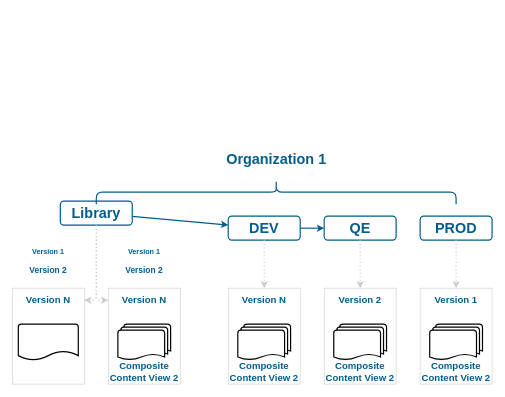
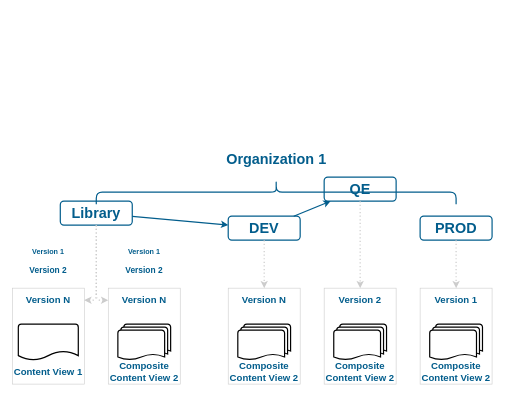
  <mxCell id="0" />
  <mxCell id="1" parent="0" />
  <mxCell id="2" value="Library" style="rounded=1;whiteSpace=wrap;html=1;fontSize=24;fontStyle=1;fontColor=#025D8C;fillColor=none;strokeColor=#025D8C;strokeWidth=2;" vertex="1" parent="1"><mxGeometry x="100" y="335" width="120" height="40" as="geometry" /></mxCell>
  <mxCell id="3" value="DEV" style="rounded=1;whiteSpace=wrap;html=1;fontSize=24;fontStyle=1;fontColor=#025D8C;fillColor=none;strokeColor=#025D8C;strokeWidth=2;" vertex="1" parent="1"><mxGeometry x="380" y="360" width="120" height="40" as="geometry" /></mxCell>
- <mxCell id="4" value="QE" style="rounded=1;whiteSpace=wrap;html=1;fontSize=24;fontStyle=1;fontColor=#025D8C;fillColor=none;strokeColor=#025D8C;strokeWidth=2;" vertex="1" parent="1"><mxGeometry x="540" y="360" width="120" height="40" as="geometry" /></mxCell>
+ <mxCell id="4" value="QE" style="rounded=1;whiteSpace=wrap;html=1;fontSize=24;fontStyle=1;fontColor=#025D8C;fillColor=none;strokeColor=#025D8C;strokeWidth=2;" vertex="1" parent="1"><mxGeometry x="540" y="295" width="120" height="40" as="geometry" /></mxCell>
  <mxCell id="5" value="PROD" style="rounded=1;whiteSpace=wrap;html=1;fontSize=24;fontStyle=1;fontColor=#025D8C;fillColor=none;strokeColor=#025D8C;strokeWidth=2;" vertex="1" parent="1"><mxGeometry x="700" y="360" width="120" height="40" as="geometry" /></mxCell>
  <mxCell id="6" value="" style="shape=curlyBracket;whiteSpace=wrap;html=1;rounded=1;strokeColor=#025D8C;rotation=90;strokeWidth=2;" vertex="1" parent="1"><mxGeometry x="440" y="20" width="40" height="600" as="geometry" /></mxCell>
  <mxCell id="7" value="Organization 1" style="text;html=1;align=center;verticalAlign=middle;resizable=0;points=[];autosize=1;fontSize=24;fontColor=#025D8C;fontStyle=1" vertex="1" parent="1"><mxGeometry x="370" y="250" width="180" height="30" as="geometry" /></mxCell>
  <mxCell id="8" value="" style="rounded=0;whiteSpace=wrap;html=1;strokeColor=#CCCCCC;" vertex="1" parent="1"><mxGeometry x="20" y="480" width="120" height="160" as="geometry" /></mxCell>
  <mxCell id="9" value="" style="strokeWidth=2;html=1;shape=mxgraph.flowchart.document2;whiteSpace=wrap;size=0.25;" vertex="1" parent="1"><mxGeometry x="30" y="540" width="100" height="60" as="geometry" /></mxCell>
  <mxCell id="10" value="Version N" style="rounded=1;whiteSpace=wrap;html=1;fontSize=16;fontStyle=1;fontColor=#025D8C;fillColor=none;strokeWidth=2;strokeColor=none;" vertex="1" parent="1"><mxGeometry x="20" y="480" width="120" height="40" as="geometry" /></mxCell>
+ <mxCell id="11" value="Content View 1" style="rounded=1;whiteSpace=wrap;html=1;fontSize=16;fontStyle=1;fontColor=#025D8C;fillColor=none;strokeWidth=2;strokeColor=none;" vertex="1" parent="1"><mxGeometry x="20" y="600" width="120" height="40" as="geometry" /></mxCell>
  <mxCell id="12" value="Version 1" style="rounded=1;whiteSpace=wrap;html=1;fontSize=12;fontStyle=1;fontColor=#025D8C;fillColor=none;strokeWidth=2;strokeColor=none;" vertex="1" parent="1"><mxGeometry x="20" y="400" width="120" height="40" as="geometry" /></mxCell>
  <mxCell id="13" value="Version 2" style="rounded=1;whiteSpace=wrap;html=1;fontSize=14;fontStyle=1;fontColor=#025D8C;fillColor=none;strokeWidth=2;strokeColor=none;" vertex="1" parent="1"><mxGeometry x="20" y="430" width="120" height="40" as="geometry" /></mxCell>
  <mxCell id="14" value="" style="rounded=0;whiteSpace=wrap;html=1;strokeColor=#CCCCCC;" vertex="1" parent="1"><mxGeometry x="180" y="480" width="120" height="160" as="geometry" /></mxCell>
  <mxCell id="15" value="Version N" style="rounded=1;whiteSpace=wrap;html=1;fontSize=16;fontStyle=1;fontColor=#025D8C;fillColor=none;strokeWidth=2;strokeColor=none;" vertex="1" parent="1"><mxGeometry x="180" y="480" width="120" height="40" as="geometry" /></mxCell>
  <mxCell id="16" value="Composite Content View 2" style="rounded=1;whiteSpace=wrap;html=1;fontSize=16;fontStyle=1;fontColor=#025D8C;fillColor=none;strokeWidth=2;strokeColor=none;" vertex="1" parent="1"><mxGeometry x="180" y="600" width="120" height="40" as="geometry" /></mxCell>
  <mxCell id="17" value="Version 1" style="rounded=1;whiteSpace=wrap;html=1;fontSize=12;fontStyle=1;fontColor=#025D8C;fillColor=none;strokeWidth=2;strokeColor=none;" vertex="1" parent="1"><mxGeometry x="180" y="400" width="120" height="40" as="geometry" /></mxCell>
  <mxCell id="18" value="Version 2" style="rounded=1;whiteSpace=wrap;html=1;fontSize=14;fontStyle=1;fontColor=#025D8C;fillColor=none;strokeWidth=2;strokeColor=none;" vertex="1" parent="1"><mxGeometry x="180" y="430" width="120" height="40" as="geometry" /></mxCell>
  <mxCell id="19" value="" style="strokeWidth=2;html=1;shape=mxgraph.flowchart.multi-document;whiteSpace=wrap;" vertex="1" parent="1"><mxGeometry x="196" y="540" width="88" height="60" as="geometry" /></mxCell>
  <mxCell id="20" value="" style="endArrow=classic;html=1;fontSize=14;fontColor=#025D8C;strokeColor=#025D8C;strokeWidth=2;" edge="1" parent="1" source="2" target="3"><mxGeometry width="50" height="50" relative="1" as="geometry"><mxPoint x="400" y="580" as="sourcePoint" /><mxPoint x="450" y="530" as="targetPoint" /></mxGeometry></mxCell>
  <mxCell id="21" value="" style="endArrow=classic;html=1;fontSize=14;fontColor=#025D8C;strokeColor=#025D8C;strokeWidth=2;" edge="1" parent="1" source="3" target="4"><mxGeometry width="50" height="50" relative="1" as="geometry"><mxPoint x="470" y="490" as="sourcePoint" /><mxPoint x="690" y="490" as="targetPoint" /></mxGeometry></mxCell>
  <mxCell id="22" value="" style="rounded=0;whiteSpace=wrap;html=1;strokeColor=#CCCCCC;" vertex="1" parent="1"><mxGeometry x="380" y="480" width="120" height="160" as="geometry" /></mxCell>
  <mxCell id="23" value="Version N" style="rounded=1;whiteSpace=wrap;html=1;fontSize=16;fontStyle=1;fontColor=#025D8C;fillColor=none;strokeWidth=2;strokeColor=none;" vertex="1" parent="1"><mxGeometry x="380" y="480" width="120" height="40" as="geometry" /></mxCell>
  <mxCell id="24" value="Composite Content View 2" style="rounded=1;whiteSpace=wrap;html=1;fontSize=16;fontStyle=1;fontColor=#025D8C;fillColor=none;strokeWidth=2;strokeColor=none;" vertex="1" parent="1"><mxGeometry x="380" y="600" width="120" height="40" as="geometry" /></mxCell>
  <mxCell id="25" value="" style="strokeWidth=2;html=1;shape=mxgraph.flowchart.multi-document;whiteSpace=wrap;" vertex="1" parent="1"><mxGeometry x="396" y="540" width="88" height="60" as="geometry" /></mxCell>
  <mxCell id="26" value="" style="rounded=0;whiteSpace=wrap;html=1;strokeColor=#CCCCCC;" vertex="1" parent="1"><mxGeometry x="540" y="480" width="120" height="160" as="geometry" /></mxCell>
  <mxCell id="27" value="Version 2" style="rounded=1;whiteSpace=wrap;html=1;fontSize=16;fontStyle=1;fontColor=#025D8C;fillColor=none;strokeWidth=2;strokeColor=none;" vertex="1" parent="1"><mxGeometry x="540" y="480" width="120" height="40" as="geometry" /></mxCell>
  <mxCell id="28" value="Composite Content View 2" style="rounded=1;whiteSpace=wrap;html=1;fontSize=16;fontStyle=1;fontColor=#025D8C;fillColor=none;strokeWidth=2;strokeColor=none;" vertex="1" parent="1"><mxGeometry x="540" y="600" width="120" height="40" as="geometry" /></mxCell>
  <mxCell id="29" value="" style="strokeWidth=2;html=1;shape=mxgraph.flowchart.multi-document;whiteSpace=wrap;" vertex="1" parent="1"><mxGeometry x="556" y="540" width="88" height="60" as="geometry" /></mxCell>
  <mxCell id="30" value="" style="rounded=0;whiteSpace=wrap;html=1;strokeColor=#CCCCCC;" vertex="1" parent="1"><mxGeometry x="700" y="480" width="120" height="160" as="geometry" /></mxCell>
  <mxCell id="31" value="Version 1" style="rounded=1;whiteSpace=wrap;html=1;fontSize=16;fontStyle=1;fontColor=#025D8C;fillColor=none;strokeWidth=2;strokeColor=none;" vertex="1" parent="1"><mxGeometry x="700" y="480" width="120" height="40" as="geometry" /></mxCell>
  <mxCell id="32" value="Composite Content View 2" style="rounded=1;whiteSpace=wrap;html=1;fontSize=16;fontStyle=1;fontColor=#025D8C;fillColor=none;strokeWidth=2;strokeColor=none;" vertex="1" parent="1"><mxGeometry x="700" y="600" width="120" height="40" as="geometry" /></mxCell>
  <mxCell id="33" value="" style="strokeWidth=2;html=1;shape=mxgraph.flowchart.multi-document;whiteSpace=wrap;" vertex="1" parent="1"><mxGeometry x="716" y="540" width="88" height="60" as="geometry" /></mxCell>
  <mxCell id="34" value="" style="endArrow=classic;html=1;fontSize=14;fontColor=#025D8C;strokeWidth=2;dashed=1;dashPattern=1 2;strokeColor=#CCCCCC;" edge="1" parent="1" source="2" target="10"><mxGeometry width="50" height="50" relative="1" as="geometry"><mxPoint x="150" y="730" as="sourcePoint" /><mxPoint x="310" y="730" as="targetPoint" /><Array as="points"><mxPoint x="160" y="500" /></Array></mxGeometry></mxCell>
  <mxCell id="35" value="" style="endArrow=classic;html=1;fontSize=14;fontColor=#025D8C;strokeWidth=2;dashed=1;dashPattern=1 2;strokeColor=#CCCCCC;" edge="1" parent="1" source="3" target="23"><mxGeometry width="50" height="50" relative="1" as="geometry"><mxPoint x="470" y="420" as="sourcePoint" /><mxPoint x="590" y="770" as="targetPoint" /></mxGeometry></mxCell>
  <mxCell id="36" value="" style="endArrow=classic;html=1;fontSize=14;fontColor=#025D8C;strokeWidth=2;dashed=1;dashPattern=1 2;strokeColor=#CCCCCC;" edge="1" parent="1" source="4" target="27"><mxGeometry width="50" height="50" relative="1" as="geometry"><mxPoint x="430" y="720" as="sourcePoint" /><mxPoint x="590" y="720" as="targetPoint" /></mxGeometry></mxCell>
  <mxCell id="37" value="" style="endArrow=classic;html=1;fontSize=14;fontColor=#025D8C;strokeWidth=2;dashed=1;dashPattern=1 2;strokeColor=#CCCCCC;" edge="1" parent="1" source="5" target="31"><mxGeometry width="50" height="50" relative="1" as="geometry"><mxPoint x="430" y="720" as="sourcePoint" /><mxPoint x="590" y="720" as="targetPoint" /></mxGeometry></mxCell>
  <mxCell id="38" value="" style="endArrow=classic;html=1;fontSize=14;fontColor=#025D8C;strokeWidth=2;dashed=1;dashPattern=1 2;strokeColor=#CCCCCC;" edge="1" parent="1" source="2" target="15"><mxGeometry width="50" height="50" relative="1" as="geometry"><mxPoint x="80" y="700" as="sourcePoint" /><mxPoint x="240" y="700" as="targetPoint" /><Array as="points"><mxPoint x="160" y="500" /></Array></mxGeometry></mxCell>
